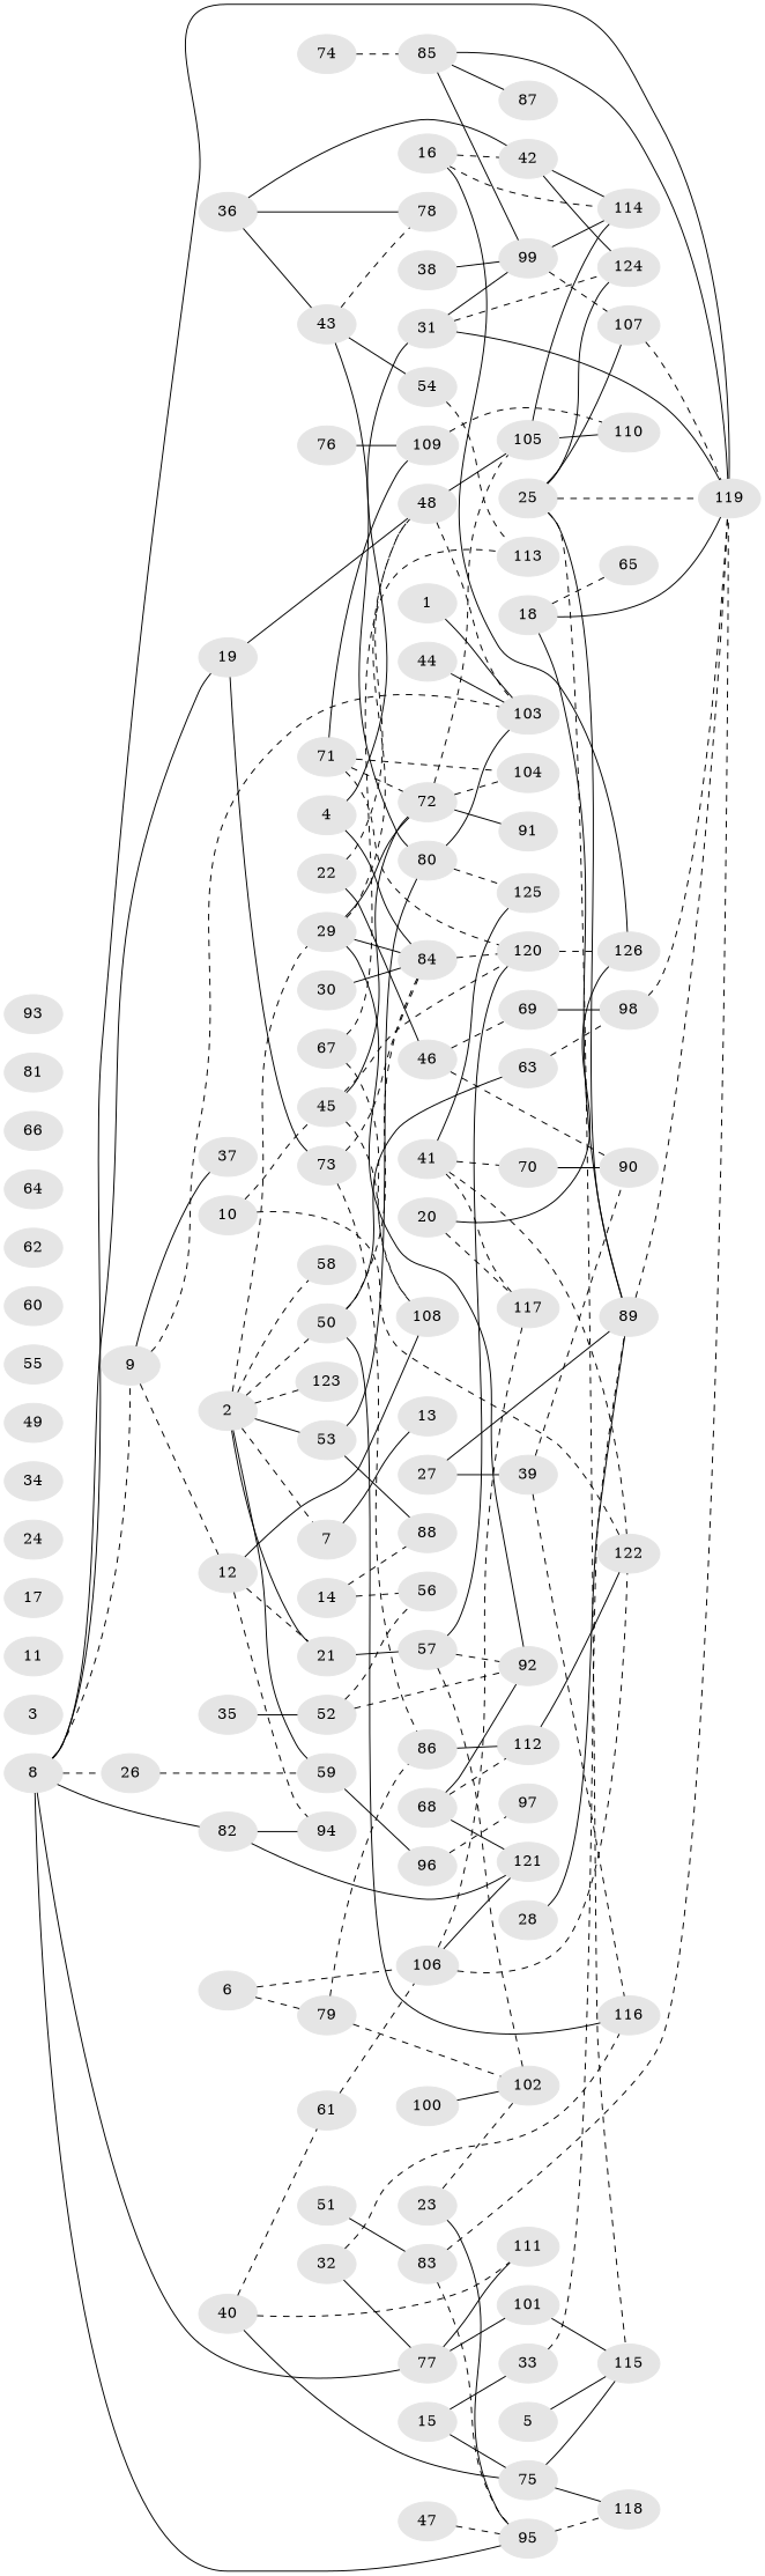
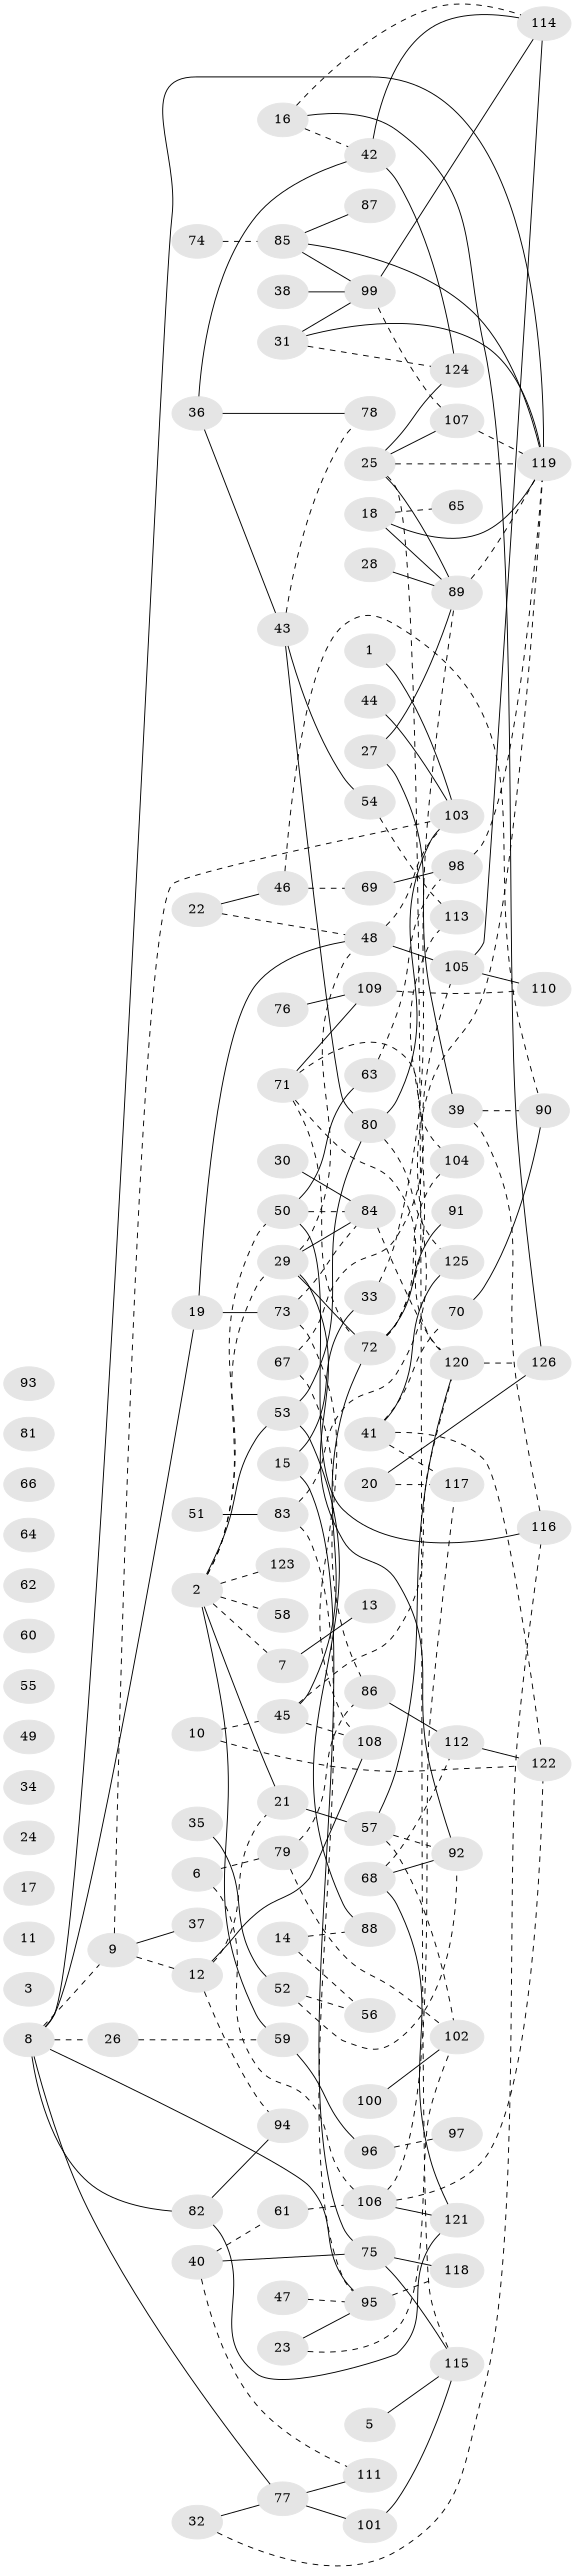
  graph {
    rankdir=LR
    node [color=gray90 style=filled]
    edge [style=solid]
    1
    103
    2
    7
    21
    29
    50
    53
    58
    59
    123
    13
    57
    84
    48
    72
    92
    116
    63
    88
    80
    96
    3
-   4
    31
    119
    124
    99
    120
    5
    115
    6
    79
    106
    102
    86
    122
    117
    121
    8
    9
    19
    26
    77
    82
    95
    12
    37
    73
    111
    101
    94
    118
    108
    10
    45
    11
    14
    56
    15
    33
    75
    89
    16
    42
    114
    126
    17
    18
    65
    105
    20
    22
    46
    90
    69
    23
    24
    25
    107
    27
    39
    28
    104
    91
    30
    32
    34
    35
    52
    36
    43
    78
    54
    38
    40
    61
    41
    70
    125
    113
    44
    98
    47
    110
    49
    51
    83
    55
    97
    60
    62
    64
    66
    67
    68
    112
    71
    109
    74
    85
    87
    76
    81
    93
    100
    1 -- 103
    2 -- 7 [style=dashed]
    2 -- 21
    2 -- 29 [style=dashed]
    2 -- 50 [style=dashed]
    2 -- 53
    2 -- 58 [style=dashed]
    2 -- 59
    2 -- 123 [style=dashed]
    7 -- 13
    21 -- 57
    29 -- 84
    29 -- 48 [style=dashed]
    29 -- 72
    29 -- 92
    50 -- 84 [style=dashed]
    50 -- 116
    50 -- 63
    53 -- 88
    53 -- 80
    59 -- 96
    57 -- 92 [style=dashed]
    57 -- 120
    57 -- 102 [style=dashed]
    84 -- 120 [style=dashed]
    48 -- 103 [style=dashed]
    48 -- 105
    72 -- 105 [style=dashed]
    72 -- 104 [style=dashed]
    72 -- 91
    63 -- 98 [style=dashed]
    80 -- 103
    80 -- 125 [style=dashed]
    96 -- 97 [style=dashed]
-   4 -- 84
-   4 -- 31
    31 -- 119
    31 -- 124 [style=dashed]
    31 -- 99
    99 -- 114
    99 -- 107 [style=dashed]
    120 -- 126 [style=dashed]
    5 -- 115
    6 -- 79 [style=dashed]
    6 -- 106 [style=dashed]
    79 -- 102 [style=dashed]
    79 -- 86 [style=dashed]
    106 -- 122 [style=dashed]
    106 -- 117 [style=dashed]
    106 -- 121
    86 -- 112
    8 -- 119
    8 -- 9 [style=dashed]
    8 -- 19
    8 -- 26 [style=dashed]
    8 -- 77
    8 -- 82
    8 -- 95
    9 -- 103 [style=dashed]
    9 -- 12 [style=dashed]
    9 -- 37
    19 -- 48
    19 -- 73
    26 -- 59 [style=dashed]
    77 -- 111
    77 -- 101
    82 -- 121
    82 -- 94
    95 -- 118 [style=dashed]
    12 -- 21 [style=dashed]
    12 -- 94 [style=dashed]
    12 -- 108
    73 -- 84 [style=dashed]
    73 -- 86 [style=dashed]
    101 -- 115
    10 -- 122 [style=dashed]
    10 -- 45 [style=dashed]
    45 -- 72
    45 -- 120 [style=dashed]
    45 -- 108 [style=dashed]
    14 -- 88 [style=dashed]
    14 -- 56 [style=dashed]
    15 -- 33
    15 -- 75
    33 -- 89 [style=dashed]
    75 -- 115
    75 -- 118
    89 -- 119 [style=dashed]
    16 -- 42 [style=dashed]
    16 -- 114 [style=dashed]
    16 -- 126
    42 -- 124
    42 -- 114
    18 -- 119
    18 -- 89
    18 -- 65 [style=dashed]
    105 -- 114
    105 -- 110
    20 -- 117 [style=dashed]
    20 -- 126
    22 -- 48 [style=dashed]
    22 -- 46
    46 -- 90 [style=dashed]
    46 -- 69 [style=dashed]
    69 -- 98
    23 -- 102 [style=dashed]
    23 -- 95
    25 -- 119 [style=dashed]
    25 -- 124
    25 -- 115 [style=dashed]
    25 -- 89
    25 -- 107
    107 -- 119 [style=dashed]
    27 -- 89
    27 -- 39
    39 -- 116 [style=dashed]
    39 -- 90 [style=dashed]
    28 -- 89
    30 -- 84
    32 -- 116 [style=dashed]
    32 -- 77
    35 -- 52
    52 -- 92 [style=dashed]
    52 -- 56 [style=dashed]
    36 -- 42
    36 -- 43
    36 -- 78
    43 -- 80
    43 -- 78 [style=dashed]
    43 -- 54
    54 -- 113 [style=dashed]
    38 -- 99
    40 -- 111 [style=dashed]
    40 -- 75
    40 -- 61 [style=dashed]
    61 -- 106 [style=dashed]
    41 -- 122 [style=dashed]
    41 -- 117 [style=dashed]
    41 -- 70 [style=dashed]
    41 -- 125
    70 -- 90
    44 -- 103
    98 -- 119 [style=dashed]
    47 -- 95 [style=dashed]
    51 -- 83
    83 -- 119 [style=dashed]
    83 -- 95 [style=dashed]
    67 -- 108 [style=dashed]
    67 -- 113 [style=dashed]
    68 -- 92
    68 -- 121
    68 -- 112 [style=dashed]
    112 -- 122
    71 -- 72 [style=dashed]
    71 -- 120 [style=dashed]
    71 -- 104 [style=dashed]
    71 -- 109
    109 -- 110 [style=dashed]
    74 -- 85 [style=dashed]
    85 -- 119
    85 -- 99
    85 -- 87
    76 -- 109
    100 -- 102
  }
